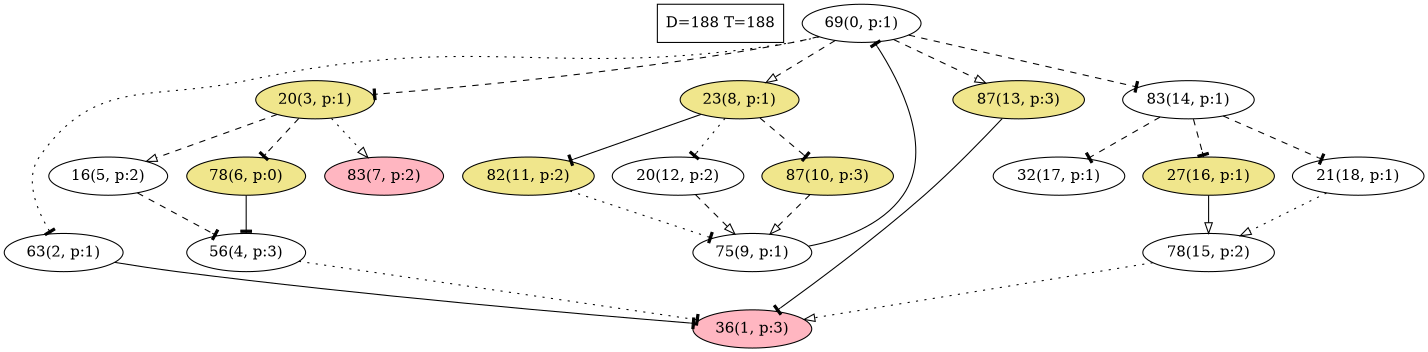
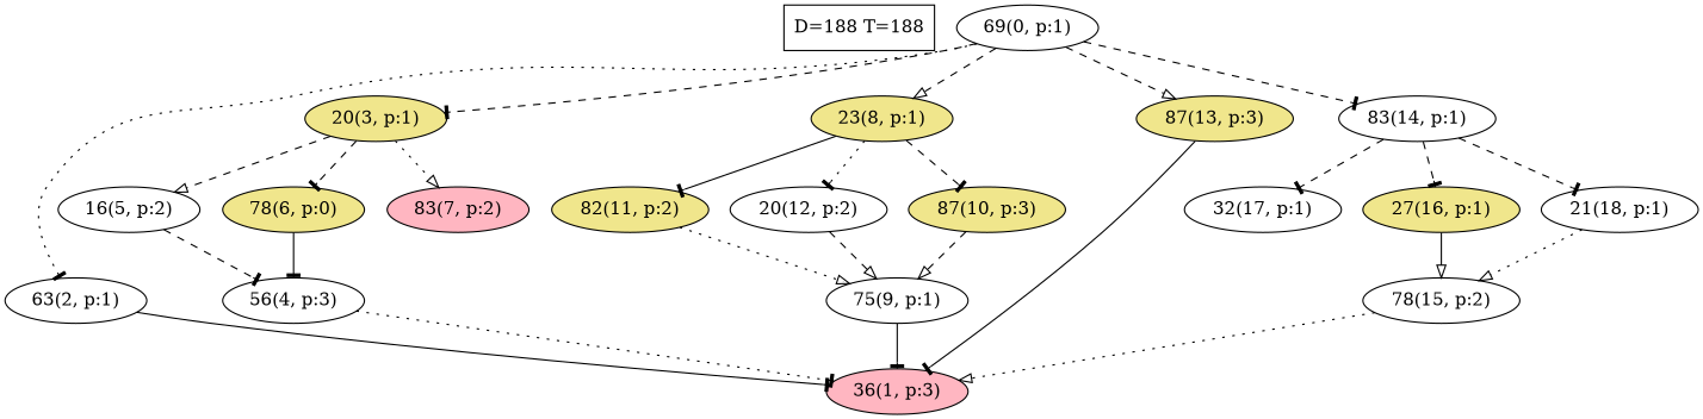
  digraph {
    node [fillcolor=white style=filled]
    edge [arrowhead=tee style=dashed]
    n1 [label="D=188 T=188" shape=box]
    n2 [label="69(0, p:1)"]
    n3 [label="63(2, p:1)"]
    n4 [fillcolor=khaki label="20(3, p:1)"]
    n5 [fillcolor=khaki label="23(8, p:1)"]
    n6 [fillcolor=khaki label="87(13, p:3)"]
    n7 [label="83(14, p:1)"]
    n8 [fillcolor=lightpink label="36(1, p:3)"]
    n9 [label="16(5, p:2)"]
    n10 [fillcolor=khaki label="78(6, p:0)"]
    n11 [fillcolor=lightpink label="83(7, p:2)"]
    n12 [fillcolor=khaki label="87(10, p:3)"]
    n13 [fillcolor=khaki label="82(11, p:2)"]
    n14 [label="20(12, p:2)"]
    n15 [fillcolor=khaki label="27(16, p:1)"]
    n16 [label="32(17, p:1)"]
    n17 [label="21(18, p:1)"]
    n18 [label="56(4, p:3)"]
    n19 [label="75(9, p:1)"]
    n20 [label="78(15, p:2)"]
    n2 -> n3 [style=dotted]
    n2 -> n4
    n2 -> n5 [arrowhead=onormal]
    n2 -> n6 [arrowhead=onormal]
    n2 -> n7
    n3 -> n8 [style=solid]
    n4 -> n9 [arrowhead=onormal]
    n4 -> n10
    n4 -> n11 [arrowhead=onormal style=dotted]
    n5 -> n12
    n5 -> n13 [style=solid]
    n5 -> n14 [style=dotted]
    n6 -> n8 [style=solid]
    n7 -> n15
    n7 -> n16
    n7 -> n17
    n9 -> n18
    n10 -> n18 [style=solid]
    n12 -> n19 [arrowhead=onormal]
-   n13 -> n19 [style=dotted]
+   n13 -> n19 [arrowhead=onormal style=dotted]
    n14 -> n19 [arrowhead=onormal]
    n15 -> n20 [arrowhead=onormal style=solid]
    n17 -> n20 [arrowhead=onormal style=dotted]
    n18 -> n8 [style=dotted]
-   n19 -> n2 [style=solid]
+   n19 -> n8 [style=solid]
    n20 -> n8 [arrowhead=onormal style=dotted]
  }
